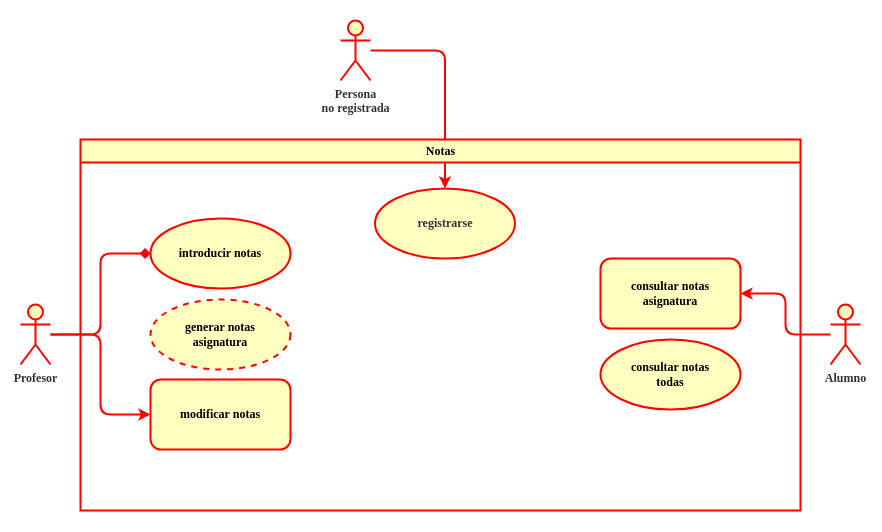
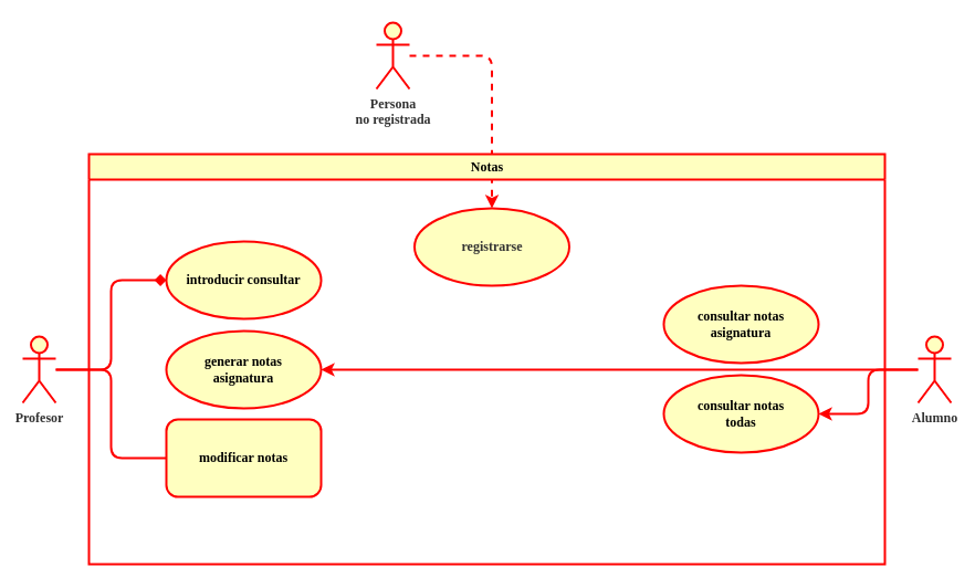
  <mxCell id="0" />
  <mxCell id="1" parent="0" />
  <mxCell id="2" style="edgeStyle=orthogonalEdgeStyle;rounded=1;orthogonalLoop=1;jettySize=auto;html=1;entryX=0;entryY=0.5;entryDx=0;entryDy=0;fontFamily=Jetbrains Mono;fontSource=https%3A%2F%2Ffonts.googleapis.com%2Fcss%3Ffamily%3DJetbrains%2BMono;fontSize=12;fontColor=#FF0000;strokeColor=#FF0000;strokeWidth=2;fontStyle=1;endArrow=diamond;" edge="1" parent="1" source="4" target="8"><mxGeometry relative="1" as="geometry" /></mxCell>
- <mxCell id="3" style="edgeStyle=orthogonalEdgeStyle;rounded=1;orthogonalLoop=1;jettySize=auto;html=1;entryX=0;entryY=0.5;entryDx=0;entryDy=0;fontFamily=Jetbrains Mono;fontSource=https%3A%2F%2Ffonts.googleapis.com%2Fcss%3Ffamily%3DJetbrains%2BMono;fontSize=12;fontColor=default;strokeColor=#FF0000;strokeWidth=2;fontStyle=1" edge="1" parent="1" source="4" target="14"><mxGeometry relative="1" as="geometry" /></mxCell>
+ <mxCell id="3" style="edgeStyle=orthogonalEdgeStyle;rounded=1;orthogonalLoop=1;jettySize=auto;html=1;entryX=0;entryY=0.5;entryDx=0;entryDy=0;fontFamily=Jetbrains Mono;fontSource=https%3A%2F%2Ffonts.googleapis.com%2Fcss%3Ffamily%3DJetbrains%2BMono;fontSize=12;fontColor=default;strokeColor=#FF0000;strokeWidth=2;fontStyle=1;endArrow=none;" edge="1" parent="1" source="4" target="14"><mxGeometry relative="1" as="geometry" /></mxCell>
  <mxCell id="4" value="Profesor&lt;br&gt;" style="shape=umlActor;verticalLabelPosition=bottom;verticalAlign=top;html=1;fontFamily=Jetbrains Mono;fontSize=12;fontColor=#333333;strokeColor=#FF0000;strokeWidth=2;fillColor=#FFFFC0;fontSource=https%3A%2F%2Ffonts.googleapis.com%2Fcss%3Ffamily%3DJetbrains%2BMono;fontStyle=1" parent="1" vertex="1"><mxGeometry x="20" y="304" width="30" height="60" as="geometry" /></mxCell>
- <mxCell id="5" style="edgeStyle=orthogonalEdgeStyle;rounded=1;orthogonalLoop=1;jettySize=auto;html=1;entryX=1;entryY=0.5;entryDx=0;entryDy=0;fontFamily=Jetbrains Mono;fontSource=https%3A%2F%2Ffonts.googleapis.com%2Fcss%3Ffamily%3DJetbrains%2BMono;fontSize=12;fontColor=#FF0000;strokeColor=#FF0000;strokeWidth=2;fontStyle=1" edge="1" parent="1" source="7" target="9"><mxGeometry relative="1" as="geometry" /></mxCell>
+ <mxCell id="5" style="edgeStyle=orthogonalEdgeStyle;rounded=1;orthogonalLoop=1;jettySize=auto;html=1;fontFamily=Jetbrains Mono;fontSource=https%3A%2F%2Ffonts.googleapis.com%2Fcss%3Ffamily%3DJetbrains%2BMono;fontSize=12;fontColor=#FF0000;strokeColor=#FF0000;strokeWidth=2;fontStyle=1;" edge="1" parent="1" source="7" target="13"><mxGeometry relative="1" as="geometry" /></mxCell>
+ <mxCell id="6" style="edgeStyle=orthogonalEdgeStyle;rounded=1;orthogonalLoop=1;jettySize=auto;html=1;entryX=1;entryY=0.5;entryDx=0;entryDy=0;fontFamily=Jetbrains Mono;fontSource=https%3A%2F%2Ffonts.googleapis.com%2Fcss%3Ffamily%3DJetbrains%2BMono;fontSize=12;fontColor=#FF0000;strokeColor=#FF0000;strokeWidth=2;fontStyle=1" edge="1" parent="1" source="7" target="10"><mxGeometry relative="1" as="geometry" /></mxCell>
  <mxCell id="7" value="Alumno" style="shape=umlActor;verticalLabelPosition=bottom;verticalAlign=top;html=1;fontFamily=Jetbrains Mono;fontSize=12;fontColor=#333333;strokeColor=#FF0000;strokeWidth=2;fillColor=#FFFFC0;fontSource=https%3A%2F%2Ffonts.googleapis.com%2Fcss%3Ffamily%3DJetbrains%2BMono;fontStyle=1" vertex="1" parent="1"><mxGeometry x="830" y="304" width="30" height="60" as="geometry" /></mxCell>
- <mxCell id="8" value="introducir notas" style="ellipse;whiteSpace=wrap;html=1;fontFamily=Jetbrains Mono;fontSize=12;fontColor=default;strokeColor=#FF0000;strokeWidth=2;fillColor=#FFFFC0;fontSource=https%3A%2F%2Ffonts.googleapis.com%2Fcss%3Ffamily%3DJetbrains%2BMono;fontStyle=1" vertex="1" parent="1"><mxGeometry x="150" y="218" width="140" height="70" as="geometry" /></mxCell>
- <mxCell id="9" value="consultar notas&lt;br&gt;asignatura" style="whiteSpace=wrap;html=1;fontFamily=Jetbrains Mono;fontSize=12;fontColor=default;strokeColor=#FF0000;strokeWidth=2;fillColor=#FFFFC0;fontSource=https%3A%2F%2Ffonts.googleapis.com%2Fcss%3Ffamily%3DJetbrains%2BMono;fontStyle=1;rounded=1;" vertex="1" parent="1"><mxGeometry x="600" y="258" width="140" height="70" as="geometry" /></mxCell>
+ <mxCell id="8" value="introducir consultar" style="ellipse;whiteSpace=wrap;html=1;fontFamily=Jetbrains Mono;fontSize=12;fontColor=default;strokeColor=#FF0000;strokeWidth=2;fillColor=#FFFFC0;fontSource=https%3A%2F%2Ffonts.googleapis.com%2Fcss%3Ffamily%3DJetbrains%2BMono;fontStyle=1" vertex="1" parent="1"><mxGeometry x="150" y="218" width="140" height="70" as="geometry" /></mxCell>
+ <mxCell id="9" value="consultar notas&lt;br&gt;asignatura" style="ellipse;whiteSpace=wrap;html=1;fontFamily=Jetbrains Mono;fontSize=12;fontColor=default;strokeColor=#FF0000;strokeWidth=2;fillColor=#FFFFC0;fontSource=https%3A%2F%2Ffonts.googleapis.com%2Fcss%3Ffamily%3DJetbrains%2BMono;fontStyle=1" vertex="1" parent="1"><mxGeometry x="600" y="258" width="140" height="70" as="geometry" /></mxCell>
  <mxCell id="10" value="consultar notas&lt;br&gt;todas" style="ellipse;whiteSpace=wrap;html=1;fontFamily=Jetbrains Mono;fontSize=12;fontColor=default;strokeColor=#FF0000;strokeWidth=2;fillColor=#FFFFC0;fontSource=https%3A%2F%2Ffonts.googleapis.com%2Fcss%3Ffamily%3DJetbrains%2BMono;fontStyle=1" vertex="1" parent="1"><mxGeometry x="600" y="339" width="140" height="70" as="geometry" /></mxCell>
- <mxCell id="11" style="edgeStyle=orthogonalEdgeStyle;rounded=1;orthogonalLoop=1;jettySize=auto;html=1;fontFamily=Jetbrains Mono;fontSource=https%3A%2F%2Ffonts.googleapis.com%2Fcss%3Ffamily%3DJetbrains%2BMono;fontSize=12;fontColor=#FF0000;strokeColor=#FF0000;strokeWidth=2;fontStyle=1" edge="1" parent="1" source="12" target="16"><mxGeometry relative="1" as="geometry" /></mxCell>
+ <mxCell id="11" style="edgeStyle=orthogonalEdgeStyle;rounded=1;orthogonalLoop=1;jettySize=auto;html=1;fontFamily=Jetbrains Mono;fontSource=https%3A%2F%2Ffonts.googleapis.com%2Fcss%3Ffamily%3DJetbrains%2BMono;fontSize=12;fontColor=#FF0000;strokeColor=#FF0000;strokeWidth=2;fontStyle=1;dashed=1;" edge="1" parent="1" source="12" target="16"><mxGeometry relative="1" as="geometry" /></mxCell>
  <mxCell id="12" value="Persona&lt;br&gt;no registrada" style="shape=umlActor;verticalLabelPosition=bottom;verticalAlign=top;html=1;fontFamily=Jetbrains Mono;fontSource=https%3A%2F%2Ffonts.googleapis.com%2Fcss%3Ffamily%3DJetbrains%2BMono;fontSize=12;fontColor=#333333;strokeColor=#FF0000;strokeWidth=2;fillColor=#FFFFC0;fontStyle=1" vertex="1" parent="1"><mxGeometry x="340" y="20" width="30" height="60" as="geometry" /></mxCell>
- <mxCell id="13" value="generar notas&lt;br&gt;asignatura" style="ellipse;whiteSpace=wrap;html=1;fontFamily=Jetbrains Mono;fontSource=https%3A%2F%2Ffonts.googleapis.com%2Fcss%3Ffamily%3DJetbrains%2BMono;fontSize=12;fontColor=default;strokeColor=#FF0000;strokeWidth=2;fillColor=#FFFFC0;fontStyle=1;dashed=1;" vertex="1" parent="1"><mxGeometry x="150" y="299" width="140" height="70" as="geometry" /></mxCell>
+ <mxCell id="13" value="generar notas&lt;br&gt;asignatura" style="ellipse;whiteSpace=wrap;html=1;fontFamily=Jetbrains Mono;fontSource=https%3A%2F%2Ffonts.googleapis.com%2Fcss%3Ffamily%3DJetbrains%2BMono;fontSize=12;fontColor=default;strokeColor=#FF0000;strokeWidth=2;fillColor=#FFFFC0;fontStyle=1" vertex="1" parent="1"><mxGeometry x="150" y="299" width="140" height="70" as="geometry" /></mxCell>
  <mxCell id="14" value="modificar notas" style="whiteSpace=wrap;html=1;fontFamily=Jetbrains Mono;fontSource=https%3A%2F%2Ffonts.googleapis.com%2Fcss%3Ffamily%3DJetbrains%2BMono;fontSize=12;fontColor=default;strokeColor=#FF0000;strokeWidth=2;fillColor=#FFFFC0;fontStyle=1;rounded=1;" vertex="1" parent="1"><mxGeometry x="150" y="379" width="140" height="70" as="geometry" /></mxCell>
  <mxCell id="15" value="Notas" style="swimlane;fontFamily=Jetbrains Mono;fontSource=https%3A%2F%2Ffonts.googleapis.com%2Fcss%3Ffamily%3DJetbrains%2BMono;fontSize=12;fontColor=default;strokeColor=#FF0000;strokeWidth=2;fillColor=#FFFFC0;html=1;" vertex="1" parent="1"><mxGeometry x="80" y="139" width="720" height="371" as="geometry" /></mxCell>
  <mxCell id="16" value="registrarse" style="ellipse;whiteSpace=wrap;html=1;fontFamily=Jetbrains Mono;fontSource=https%3A%2F%2Ffonts.googleapis.com%2Fcss%3Ffamily%3DJetbrains%2BMono;fontSize=12;fontColor=#333333;strokeColor=#FF0000;strokeWidth=2;fillColor=#FFFFC0;fontStyle=1" vertex="1" parent="15"><mxGeometry x="294.5" y="49" width="140" height="70" as="geometry" /></mxCell>
